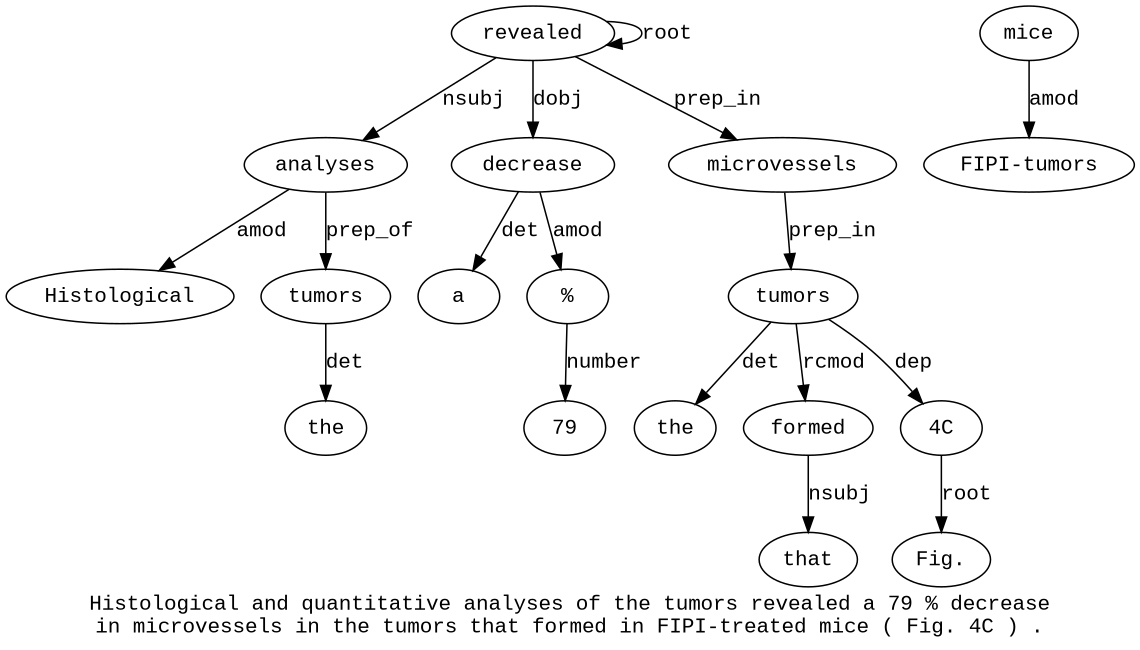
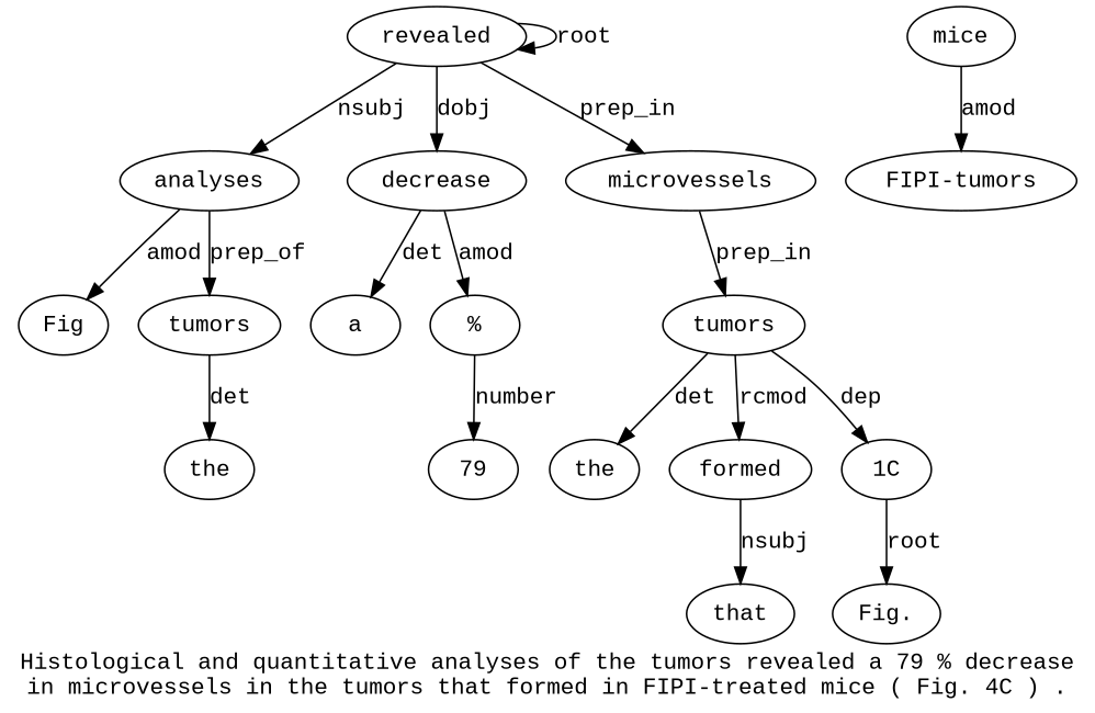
  digraph {
    fontname="Liberation Mono"
    label="Histological and quantitative analyses of the tumors revealed a 79 % decrease\nin microvessels in the tumors that formed in FIPI-treated mice ( Fig. 4C ) ."
    node [fillcolor=white fontname="Liberation Mono" style=filled]
    edge [fontname="Liberation Mono"]
    n1 [label=analyses]
-   n2 [label=Histological]
+   n2 [label=Fig]
    n3 [label=tumors]
    n4 [label=the]
    n5 [label=revealed]
    n6 [label=decrease]
    n7 [label=microvessels]
    n8 [label=a]
    n9 [label="%"]
    n10 [label=tumors]
    n11 [label=79]
    n12 [label=the]
    n13 [label=formed]
-   n14 [label="4C"]
+   n14 [label="1C"]
    n15 [label=that]
    n16 [label="Fig."]
    n17 [label=mice]
    n18 [label="FIPI-tumors"]
    n1 -> n2 [label=amod]
    n1 -> n3 [label=prep_of]
    n3 -> n4 [label=det]
    n5 -> n1 [label=nsubj]
    n5 -> n5 [label=root]
    n5 -> n6 [label=dobj]
    n5 -> n7 [label=prep_in]
    n6 -> n8 [label=det]
    n6 -> n9 [label=amod]
    n7 -> n10 [label=prep_in]
    n9 -> n11 [label=number]
    n10 -> n12 [label=det]
    n10 -> n13 [label=rcmod]
    n10 -> n14 [label=dep]
    n13 -> n15 [label=nsubj]
    n14 -> n16 [label=root]
    n17 -> n18 [label=amod]
  }
